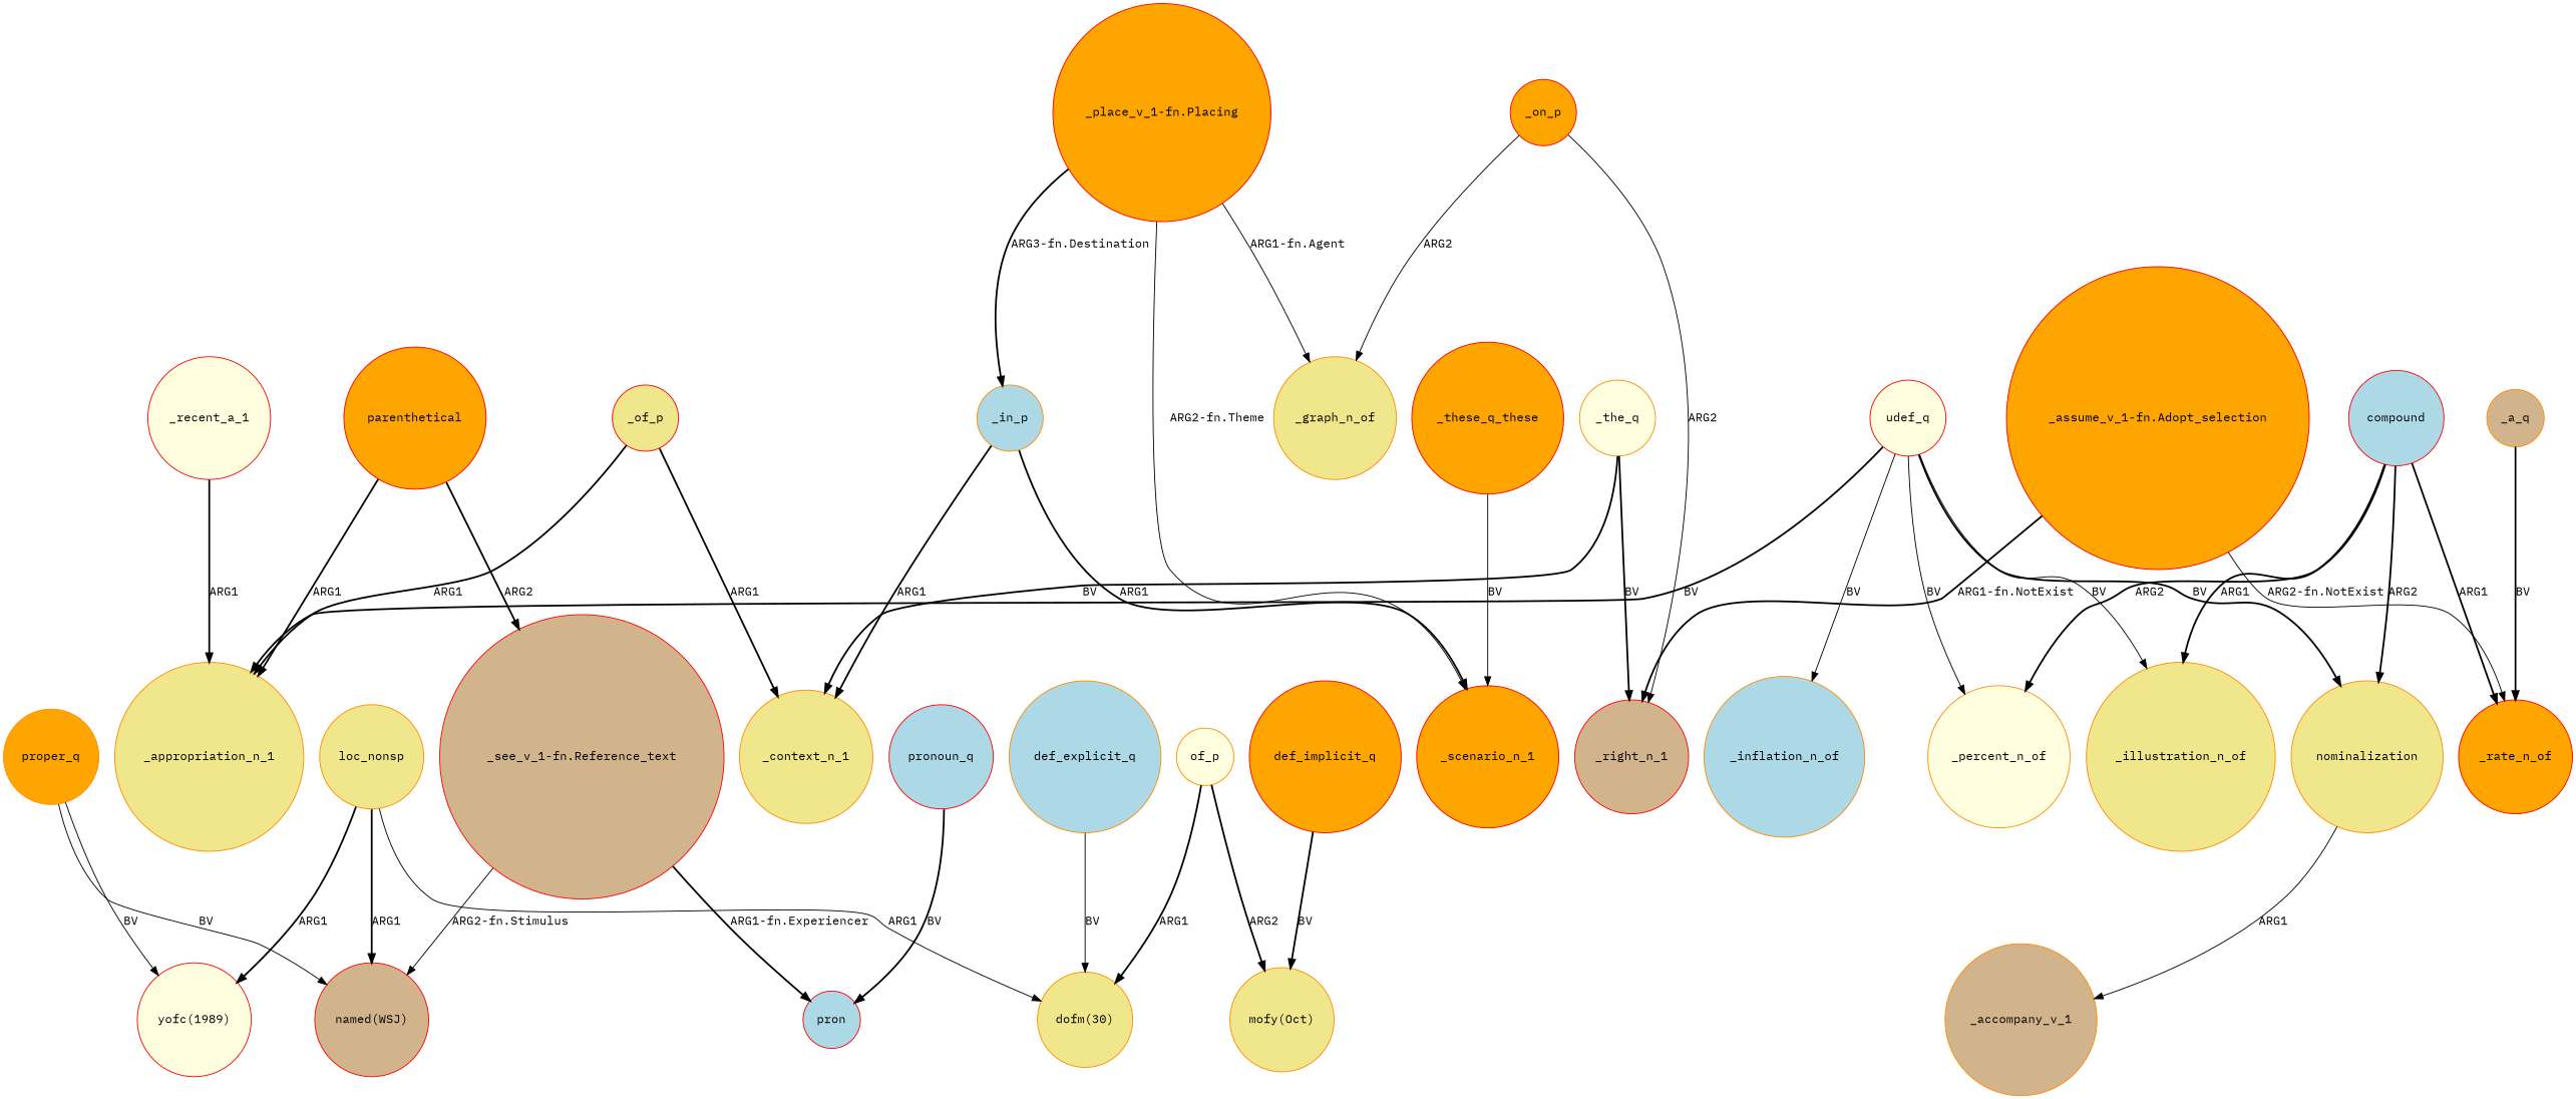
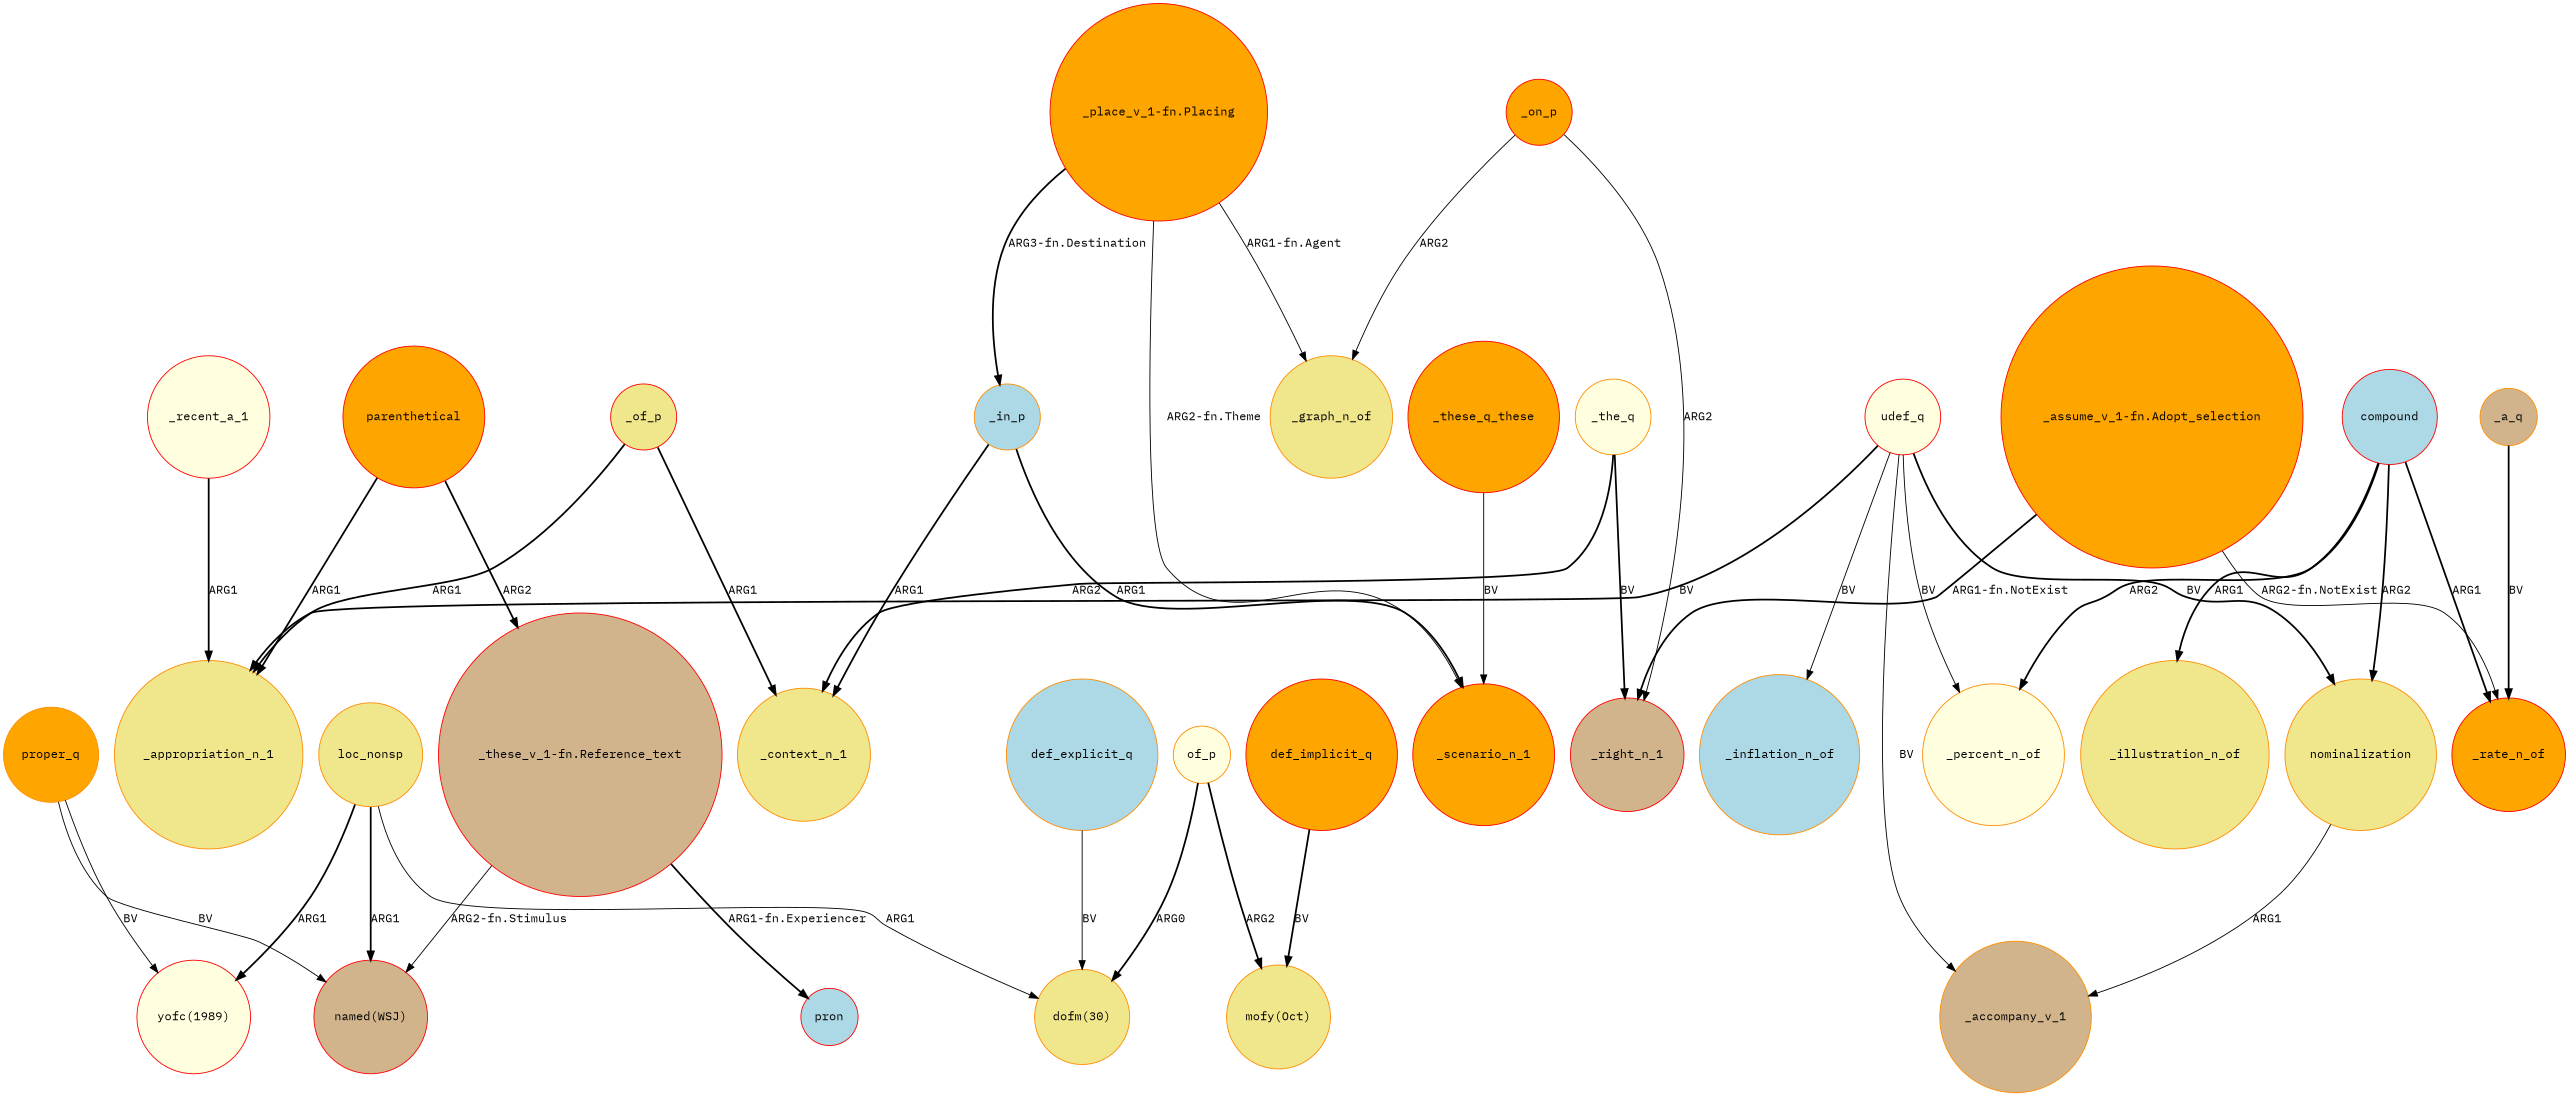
  digraph {
    fontname="IBM Plex Mono"
    node [color=red fillcolor=khaki fontname="IBM Plex Mono" shape=circle style=filled]
    edge [fontname="IBM Plex Mono" style=bold]
    udef_q [fillcolor=lightyellow]
    _inflation_n_of [color=darkorange fillcolor=lightblue]
    _appropriation_n_1 [color=darkorange]
    nominalization [color=darkorange]
    _percent_n_of [color=darkorange fillcolor=lightyellow]
    _illustration_n_of [color=darkorange]
    _accompany_v_1 [color=darkorange fillcolor=tan]
    def_implicit_q [fillcolor=orange]
    "mofy(Oct)" [color=darkorange]
    loc_nonsp [color=darkorange]
    "dofm(30)" [color=darkorange]
    "yofc(1989)" [fillcolor=lightyellow]
    "named(WSJ)" [fillcolor=tan]
    parenthetical [fillcolor=orange]
-   "_see_v_1-fn.Reference_text" [fillcolor=tan]
+   "_see_v_1-fn.Reference_text" [fillcolor=tan label="_these_v_1-fn.Reference_text"]
    pron [fillcolor=lightblue]
    "_assume_v_1-fn.Adopt_selection" [fillcolor=orange]
    _rate_n_of [fillcolor=orange]
    _right_n_1 [fillcolor=tan]
    _in_p [color=darkorange fillcolor=lightblue]
    _scenario_n_1 [fillcolor=orange]
    _context_n_1 [color=darkorange]
    compound [fillcolor=lightblue]
    _of_p
    _the_q [color=darkorange fillcolor=lightyellow]
    _graph_n_of [color=darkorange]
    of_p [color=darkorange fillcolor=lightyellow]
    _a_q [color=darkorange fillcolor=tan]
    n29 [fillcolor=orange label=_these_q_these]
    proper_q [color=darkorange fillcolor=orange]
    _recent_a_1 [fillcolor=lightyellow]
    def_explicit_q [color=darkorange fillcolor=lightblue]
-   pronoun_q [fillcolor=lightblue]
    "_place_v_1-fn.Placing" [fillcolor=orange]
    _on_p [fillcolor=orange]
    udef_q -> _inflation_n_of [label=BV style=solid]
    udef_q -> _appropriation_n_1 [label=BV]
    udef_q -> nominalization [label=BV]
    udef_q -> _percent_n_of [label=BV style=solid]
-   udef_q -> _illustration_n_of [label=BV style=solid]
+   udef_q -> _accompany_v_1 [label=BV style=solid]
    nominalization -> _accompany_v_1 [label=ARG1 style=solid]
    def_implicit_q -> "mofy(Oct)" [label=BV]
    loc_nonsp -> "dofm(30)" [label=ARG1 style=solid]
    loc_nonsp -> "yofc(1989)" [label=ARG1]
    loc_nonsp -> "named(WSJ)" [label=ARG1]
    parenthetical -> _appropriation_n_1 [label=ARG1]
    parenthetical -> "_see_v_1-fn.Reference_text" [label=ARG2]
    "_see_v_1-fn.Reference_text" -> "named(WSJ)" [label="ARG2-fn.Stimulus" style=solid]
    "_see_v_1-fn.Reference_text" -> pron [label="ARG1-fn.Experiencer"]
    "_assume_v_1-fn.Adopt_selection" -> _rate_n_of [label="ARG2-fn.NotExist" style=solid]
    "_assume_v_1-fn.Adopt_selection" -> _right_n_1 [label="ARG1-fn.NotExist"]
    _in_p -> _scenario_n_1 [label=ARG1]
    _in_p -> _context_n_1 [label=ARG1]
    compound -> nominalization [label=ARG2]
    compound -> _percent_n_of [label=ARG2]
    compound -> _illustration_n_of [label=ARG1]
    compound -> _rate_n_of [label=ARG1]
    _of_p -> _appropriation_n_1 [label=ARG1]
    _of_p -> _context_n_1 [label=ARG1]
    _the_q -> _right_n_1 [label=BV]
-   _the_q -> _context_n_1 [label=BV]
+   _the_q -> _context_n_1 [label=ARG2]
    of_p -> "mofy(Oct)" [label=ARG2]
-   of_p -> "dofm(30)" [label=ARG1]
+   of_p -> "dofm(30)" [label=ARG0]
    _a_q -> _rate_n_of [label=BV]
    n29 -> _scenario_n_1 [label=BV style=solid]
    proper_q -> "yofc(1989)" [label=BV style=solid]
    proper_q -> "named(WSJ)" [label=BV style=solid]
    _recent_a_1 -> _appropriation_n_1 [label=ARG1]
    def_explicit_q -> "dofm(30)" [label=BV style=solid]
-   pronoun_q -> pron [label=BV]
    "_place_v_1-fn.Placing" -> _in_p [label="ARG3-fn.Destination"]
    "_place_v_1-fn.Placing" -> _scenario_n_1 [label="ARG2-fn.Theme" style=solid]
    "_place_v_1-fn.Placing" -> _graph_n_of [label="ARG1-fn.Agent" style=solid]
    _on_p -> _right_n_1 [label=ARG2 style=solid]
    _on_p -> _graph_n_of [label=ARG2 style=solid]
  }
